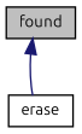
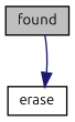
  digraph {
    rankdir=TB
    fontname=Ubuntu
    node [color=black fontname=Ubuntu fontsize=10 shape=record]
    n1 [fillcolor=grey75 fontcolor=black height=0.2 label=found style=filled width=0.4]
    n2 [height=0.2 label=erase width=0.4]
-   n1 -> n2 [color=midnightblue dir=back fontname=Ubuntu fontsize=10 labelfontname=Helvetica labelfontsize=10 style=solid]
+   n2 -> n1 [color=midnightblue dir=back fontname=Ubuntu fontsize=10 labelfontname=Helvetica labelfontsize=10 style=solid]
  }
